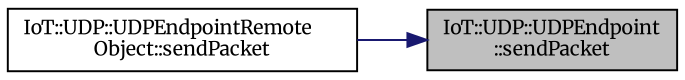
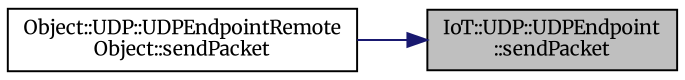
  digraph {
    rankdir=RL
    fontname=Merriweather
    node [color=black fontname=Merriweather fontsize=10 shape=record style=filled]
    n1 [fillcolor=grey75 fontcolor=black height=0.2 label="IoT::UDP::UDPEndpoint\l::sendPacket" width=0.4]
-   n2 [fillcolor=white height=0.2 label="IoT::UDP::UDPEndpointRemote\lObject::sendPacket" width=0.4]
+   n2 [fillcolor=white height=0.2 label="Object::UDP::UDPEndpointRemote\lObject::sendPacket" width=0.4]
    n1 -> n2 [color=midnightblue dir=back fontname=Merriweather fontsize=10 labelfontname=Helvetica labelfontsize=10 style=solid]
  }
